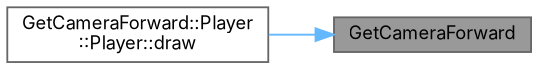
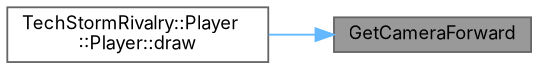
  digraph {
    rankdir=RL
    fontname=Inter
    node [fontname=Inter fontsize=10 shape=box style=filled]
    n1 [color=gray40 fillcolor=grey60 fontcolor=black height=0.2 label=GetCameraForward width=0.4]
-   n2 [color=grey40 fillcolor=white height=0.2 label="GetCameraForward::Player\l::Player::draw" width=0.4]
+   n2 [color=grey40 fillcolor=white height=0.2 label="TechStormRivalry::Player\l::Player::draw" width=0.4]
    n1 -> n2 [color=steelblue1 dir=back fontname=Inter fontsize=10 labelfontname=Helvetica labelfontsize=10 style=solid]
  }
